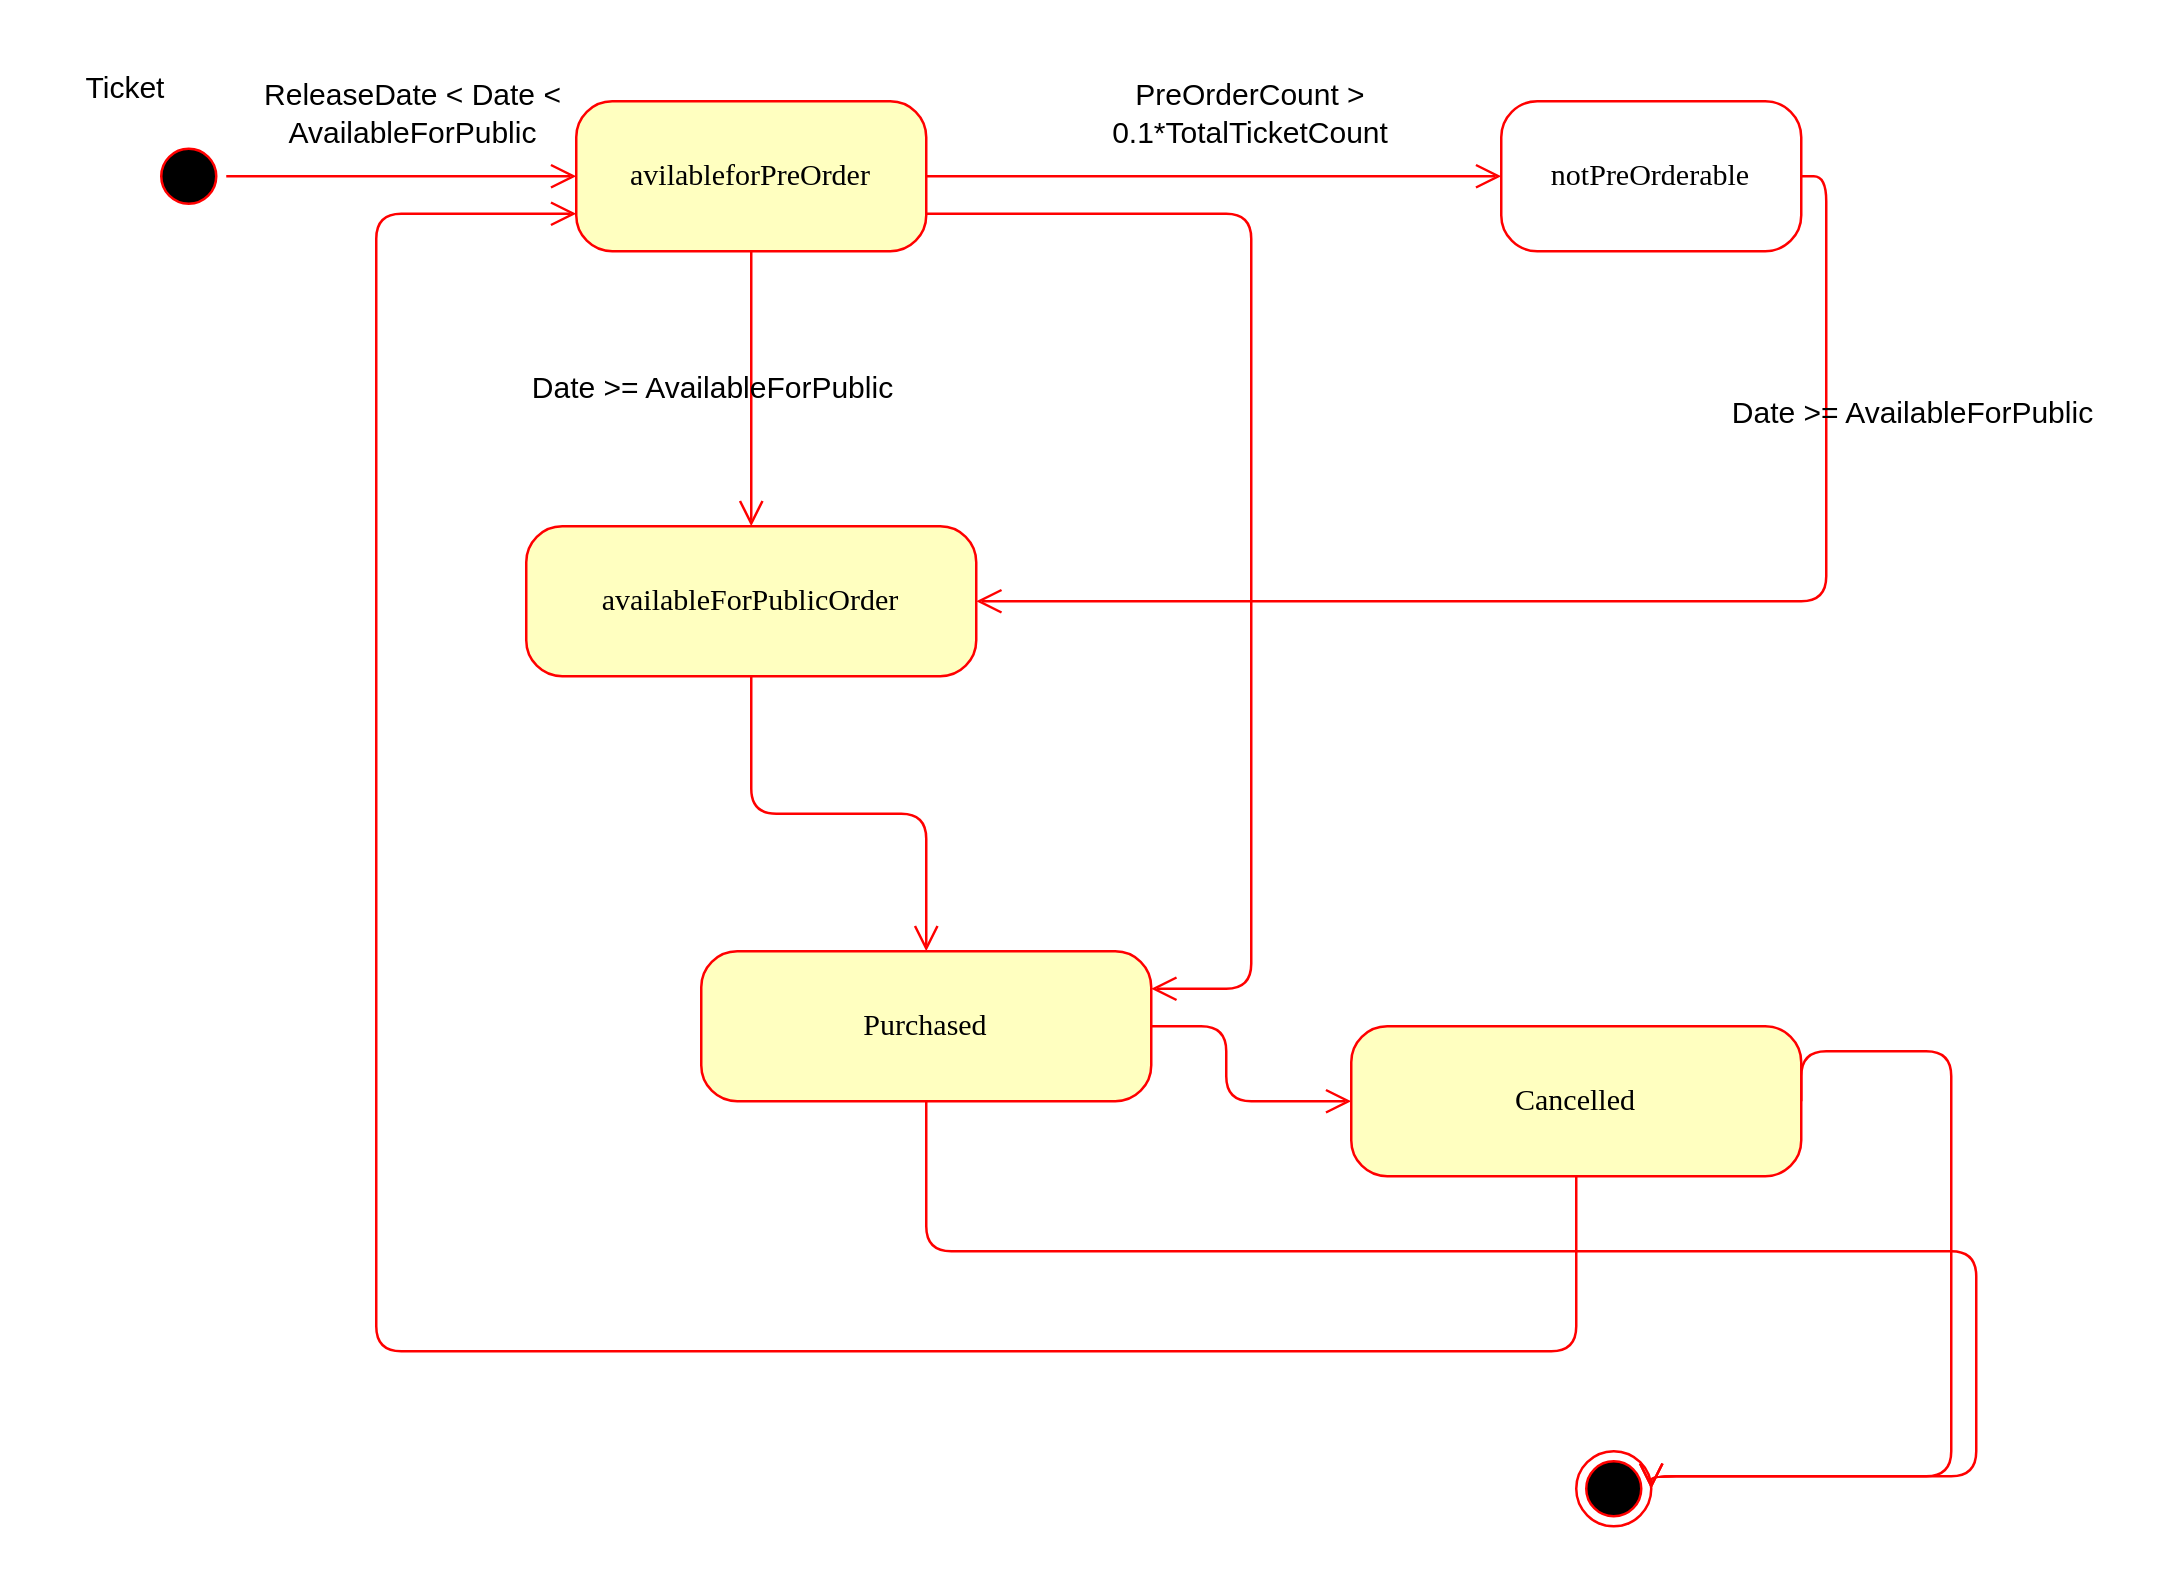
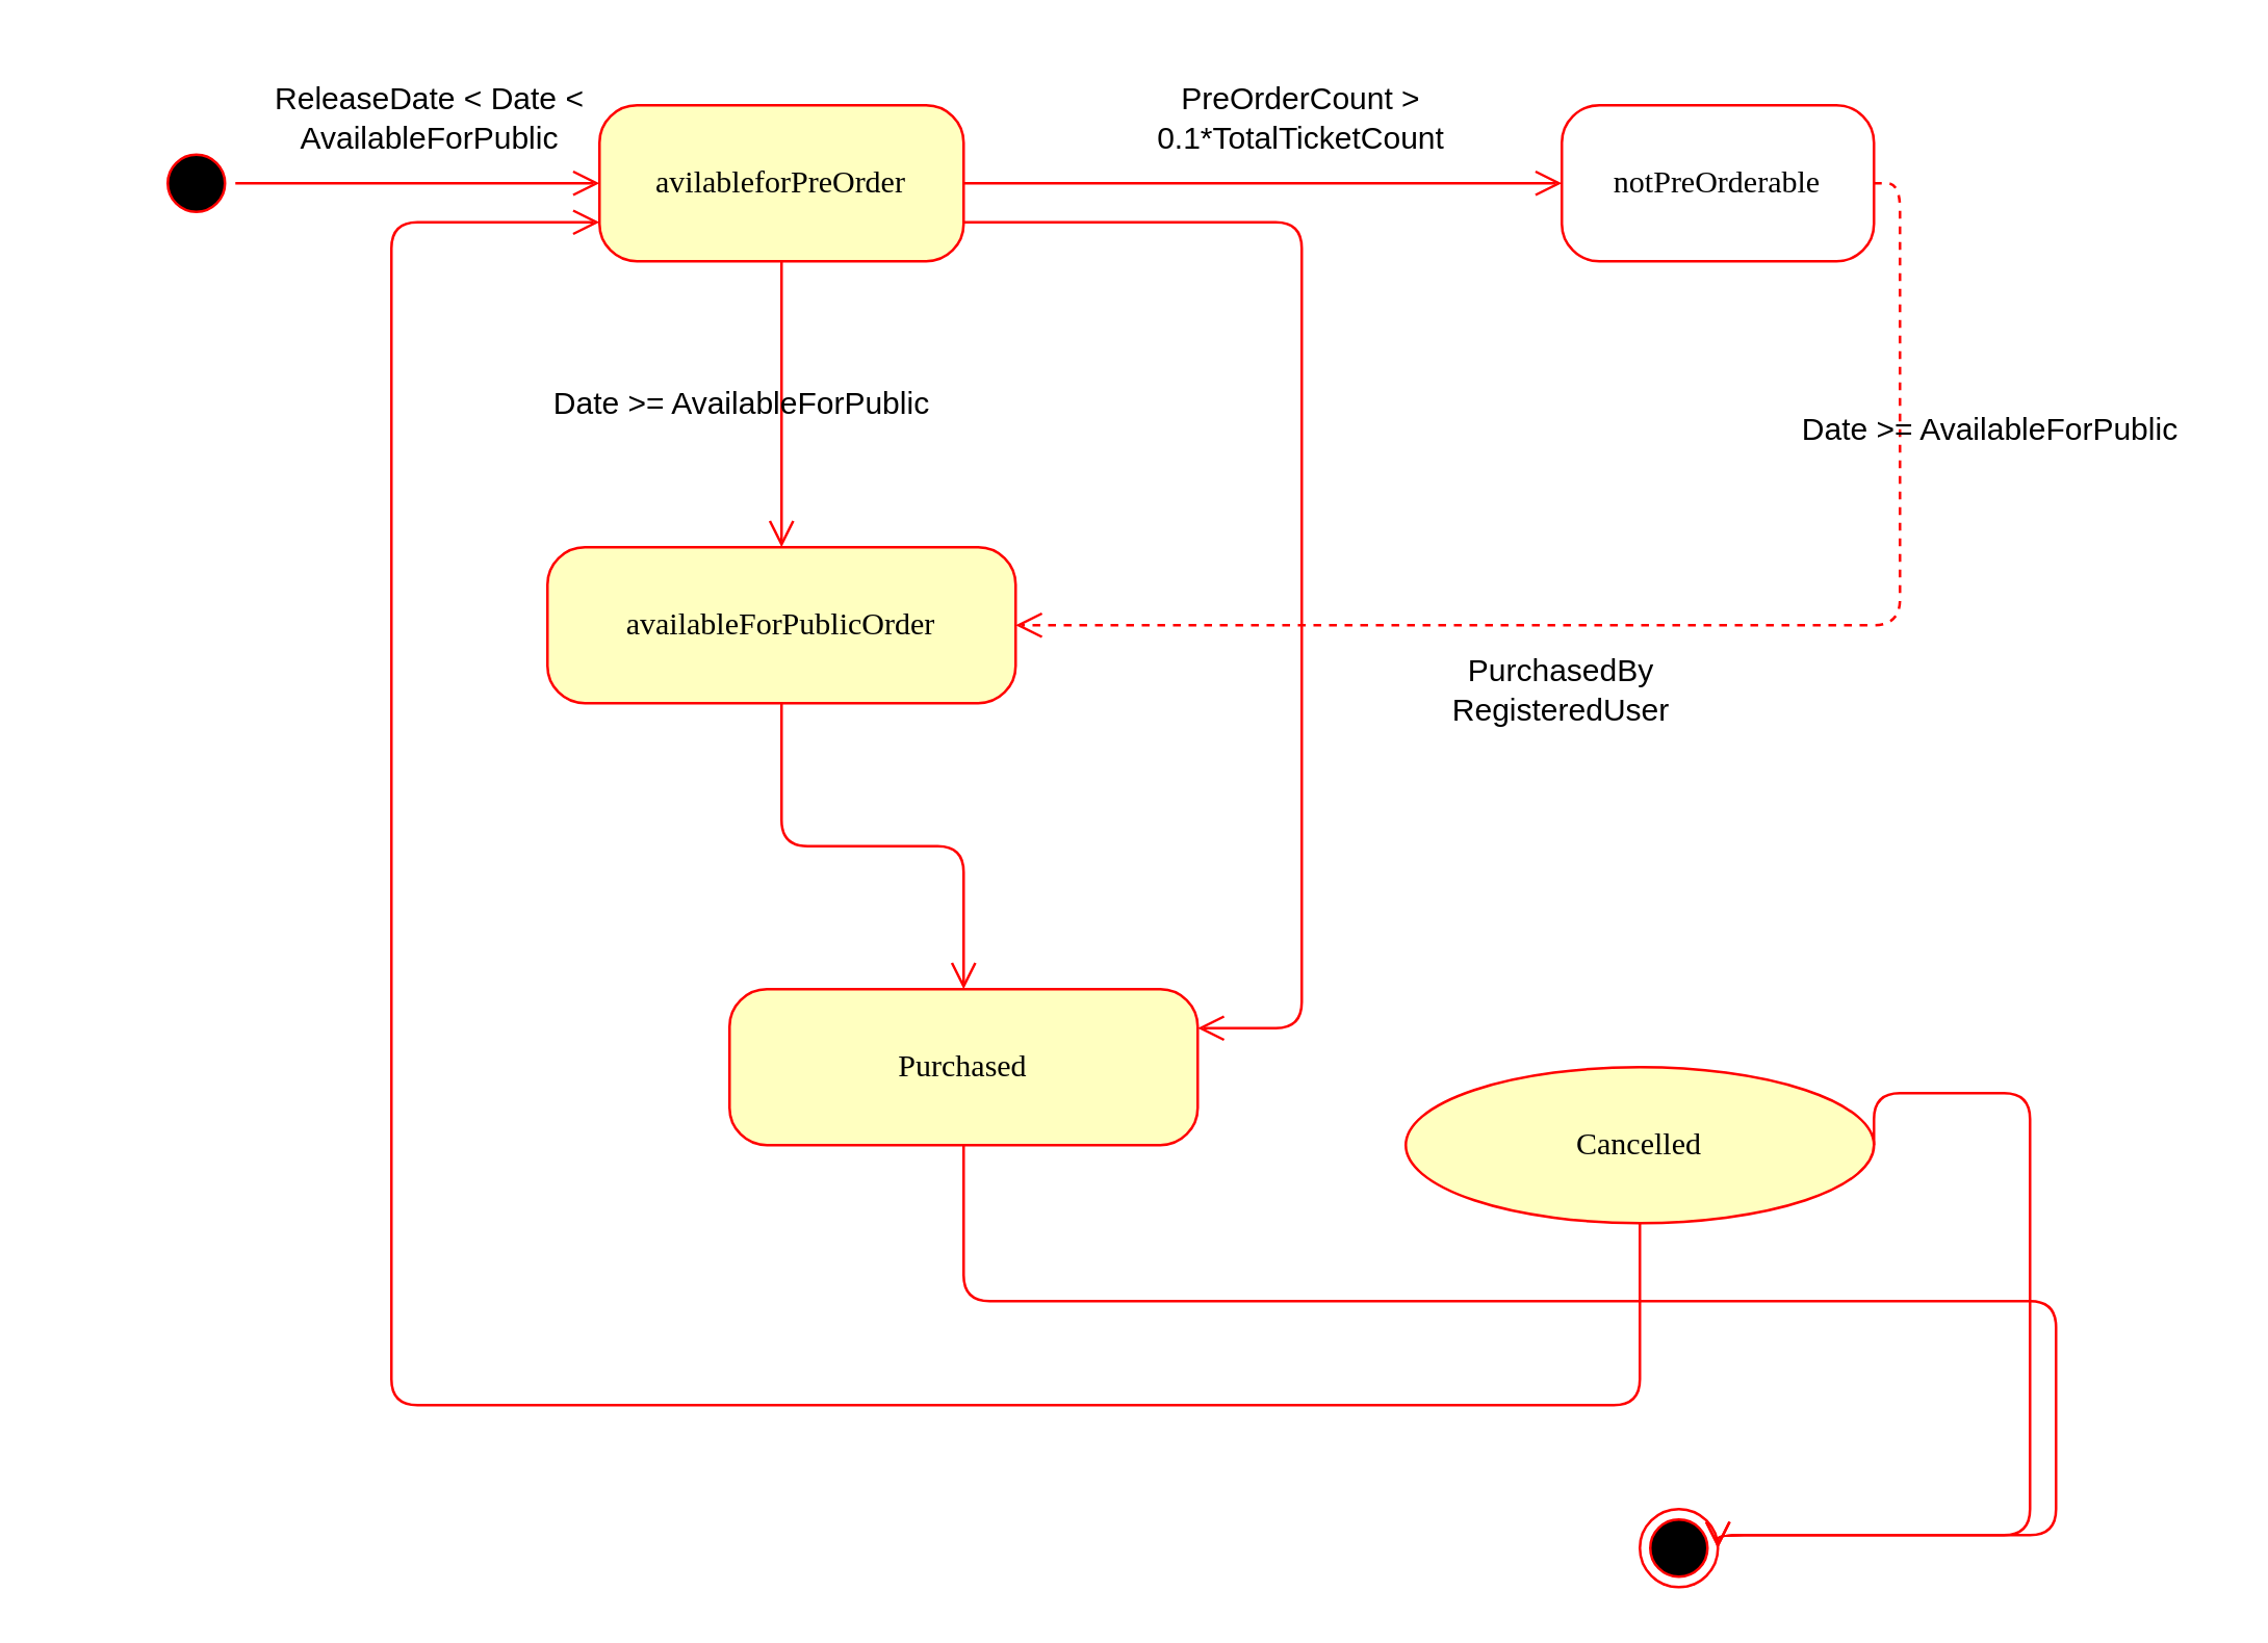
  <mxCell id="0" />
  <mxCell id="1" parent="0" />
  <mxCell id="2" value="" style="ellipse;html=1;shape=startState;fillColor=#000000;strokeColor=#ff0000;rounded=1;shadow=0;comic=0;labelBackgroundColor=none;fontFamily=Verdana;fontSize=12;fontColor=#000000;align=center;direction=south;" parent="1" vertex="1"><mxGeometry x="60" y="55" width="30" height="30" as="geometry" /></mxCell>
  <mxCell id="3" value="avilableforPreOrder" style="rounded=1;whiteSpace=wrap;html=1;arcSize=24;fillColor=#ffffc0;strokeColor=#ff0000;shadow=0;comic=0;labelBackgroundColor=none;fontFamily=Verdana;fontSize=12;fontColor=#000000;align=center;" parent="1" vertex="1"><mxGeometry x="230" y="40" width="140" height="60" as="geometry" /></mxCell>
  <mxCell id="4" style="edgeStyle=orthogonalEdgeStyle;html=1;exitX=1;exitY=0.5;entryX=0;entryY=0.5;labelBackgroundColor=none;endArrow=open;endSize=8;strokeColor=#ff0000;fontFamily=Verdana;fontSize=12;align=left;exitDx=0;exitDy=0;entryDx=0;entryDy=0;" parent="1" source="3" target="5" edge="1"><mxGeometry relative="1" as="geometry" /></mxCell>
  <mxCell id="5" value="notPreOrderable" style="rounded=1;whiteSpace=wrap;html=1;arcSize=24;fillColor=#ffffff;strokeColor=#ff0000;shadow=0;comic=0;labelBackgroundColor=none;fontFamily=Verdana;fontSize=12;fontColor=#000000;align=center;" parent="1" vertex="1"><mxGeometry x="600" y="40" width="120" height="60" as="geometry" /></mxCell>
  <mxCell id="6" style="edgeStyle=orthogonalEdgeStyle;html=1;labelBackgroundColor=none;endArrow=open;endSize=8;strokeColor=#ff0000;fontFamily=Verdana;fontSize=12;align=left;" parent="1" source="2" target="3" edge="1"><mxGeometry relative="1" as="geometry" /></mxCell>
- <mxCell id="7" value="Ticket" style="text;html=1;strokeColor=none;fillColor=none;align=center;verticalAlign=middle;whiteSpace=wrap;rounded=0;" vertex="1" parent="1"><mxGeometry x="20" y="20" width="60" height="30" as="geometry" /></mxCell>
  <mxCell id="8" value="PreOrderCount &amp;gt; 0.1*TotalTicketCount" style="text;html=1;strokeColor=none;fillColor=none;align=center;verticalAlign=middle;whiteSpace=wrap;rounded=0;" vertex="1" parent="1"><mxGeometry x="440" y="30" width="120" height="30" as="geometry" /></mxCell>
  <mxCell id="9" value="ReleaseDate &amp;lt; Date &amp;lt; AvailableForPublic" style="text;html=1;strokeColor=none;fillColor=none;align=center;verticalAlign=middle;whiteSpace=wrap;rounded=0;" vertex="1" parent="1"><mxGeometry x="80" y="30" width="170" height="30" as="geometry" /></mxCell>
  <mxCell id="10" value="availableForPublicOrder" style="rounded=1;whiteSpace=wrap;html=1;arcSize=24;fillColor=#ffffc0;strokeColor=#ff0000;shadow=0;comic=0;labelBackgroundColor=none;fontFamily=Verdana;fontSize=12;fontColor=#000000;align=center;" vertex="1" parent="1"><mxGeometry x="210" y="210" width="180" height="60" as="geometry" /></mxCell>
  <mxCell id="11" style="edgeStyle=orthogonalEdgeStyle;html=1;labelBackgroundColor=none;endArrow=open;endSize=8;strokeColor=#ff0000;fontFamily=Verdana;fontSize=12;align=left;entryX=0.5;entryY=0;entryDx=0;entryDy=0;exitX=0.5;exitY=1;exitDx=0;exitDy=0;" edge="1" parent="1" source="3" target="10"><mxGeometry relative="1" as="geometry"><mxPoint x="105" y="80" as="sourcePoint" /><mxPoint x="310" y="80" as="targetPoint" /></mxGeometry></mxCell>
  <mxCell id="12" value="Date &amp;gt;= AvailableForPublic" style="text;html=1;strokeColor=none;fillColor=none;align=center;verticalAlign=middle;whiteSpace=wrap;rounded=0;" vertex="1" parent="1"><mxGeometry x="200" y="140" width="170" height="30" as="geometry" /></mxCell>
+ <mxCell id="13" value="PurchasedBy RegisteredUser" style="text;html=1;strokeColor=none;fillColor=none;align=center;verticalAlign=middle;whiteSpace=wrap;rounded=0;" vertex="1" parent="1"><mxGeometry x="570" y="250" width="60" height="30" as="geometry" /></mxCell>
  <mxCell id="14" style="edgeStyle=orthogonalEdgeStyle;html=1;exitX=1;exitY=0.75;labelBackgroundColor=none;endArrow=open;endSize=8;strokeColor=#ff0000;fontFamily=Verdana;fontSize=12;align=left;exitDx=0;exitDy=0;entryX=1;entryY=0.25;entryDx=0;entryDy=0;" edge="1" parent="1" source="3" target="16"><mxGeometry relative="1" as="geometry"><mxPoint x="450" y="80" as="sourcePoint" /><mxPoint x="600" y="170" as="targetPoint" /><Array as="points"><mxPoint x="500" y="85" /><mxPoint x="500" y="395" /></Array></mxGeometry></mxCell>
  <mxCell id="15" value="" style="ellipse;html=1;shape=endState;fillColor=#000000;strokeColor=#ff0000;rounded=1;shadow=0;comic=0;labelBackgroundColor=none;fontFamily=Verdana;fontSize=12;fontColor=#000000;align=center;" parent="1" vertex="1"><mxGeometry x="630" y="580" width="30" height="30" as="geometry" /></mxCell>
  <mxCell id="16" value="Purchased" style="rounded=1;whiteSpace=wrap;html=1;arcSize=24;fillColor=#ffffc0;strokeColor=#ff0000;shadow=0;comic=0;labelBackgroundColor=none;fontFamily=Verdana;fontSize=12;fontColor=#000000;align=center;" vertex="1" parent="1"><mxGeometry x="280" y="380" width="180" height="60" as="geometry" /></mxCell>
  <mxCell id="17" style="edgeStyle=orthogonalEdgeStyle;html=1;labelBackgroundColor=none;endArrow=open;endSize=8;strokeColor=#ff0000;fontFamily=Verdana;fontSize=12;align=left;entryX=0.5;entryY=0;entryDx=0;entryDy=0;exitX=0.5;exitY=1;exitDx=0;exitDy=0;" edge="1" parent="1" source="10" target="16"><mxGeometry relative="1" as="geometry"><mxPoint x="370" y="280" as="sourcePoint" /><mxPoint x="370" y="390" as="targetPoint" /></mxGeometry></mxCell>
- <mxCell id="18" style="edgeStyle=orthogonalEdgeStyle;html=1;labelBackgroundColor=none;endArrow=open;endSize=8;strokeColor=#ff0000;fontFamily=Verdana;fontSize=12;align=left;exitX=1;exitY=0.5;exitDx=0;exitDy=0;entryX=0;entryY=0.5;entryDx=0;entryDy=0;" edge="1" parent="1" source="16" target="19"><mxGeometry relative="1" as="geometry"><mxPoint x="380" y="280" as="sourcePoint" /><mxPoint x="820" y="430" as="targetPoint" /><Array as="points"><mxPoint x="490" y="410" /><mxPoint x="490" y="440" /></Array></mxGeometry></mxCell>
- <mxCell id="19" value="Cancelled" style="rounded=1;whiteSpace=wrap;html=1;arcSize=24;fillColor=#ffffc0;strokeColor=#ff0000;shadow=0;comic=0;labelBackgroundColor=none;fontFamily=Verdana;fontSize=12;fontColor=#000000;align=center;" vertex="1" parent="1"><mxGeometry x="540" y="410" width="180" height="60" as="geometry" /></mxCell>
+ <mxCell id="19" value="Cancelled" style="ellipse;whiteSpace=wrap;html=1;arcSize=24;fillColor=#ffffc0;strokeColor=#ff0000;shadow=0;comic=0;labelBackgroundColor=none;fontFamily=Verdana;fontSize=12;fontColor=#000000;align=center;" vertex="1" parent="1"><mxGeometry x="540" y="410" width="180" height="60" as="geometry" /></mxCell>
  <mxCell id="20" style="edgeStyle=orthogonalEdgeStyle;html=1;labelBackgroundColor=none;endArrow=open;endSize=8;strokeColor=#ff0000;fontFamily=Verdana;fontSize=12;align=left;exitX=1;exitY=0.5;exitDx=0;exitDy=0;entryX=1;entryY=0.5;entryDx=0;entryDy=0;" edge="1" parent="1" source="19" target="15"><mxGeometry relative="1" as="geometry"><mxPoint x="470" y="420" as="sourcePoint" /><mxPoint x="980" y="420" as="targetPoint" /><Array as="points"><mxPoint x="720" y="420" /><mxPoint x="780" y="420" /><mxPoint x="780" y="590" /><mxPoint x="660" y="590" /></Array></mxGeometry></mxCell>
  <mxCell id="21" style="edgeStyle=orthogonalEdgeStyle;html=1;exitX=0.5;exitY=1;labelBackgroundColor=none;endArrow=open;endSize=8;strokeColor=#ff0000;fontFamily=Verdana;fontSize=12;align=left;exitDx=0;exitDy=0;entryX=1;entryY=0.5;entryDx=0;entryDy=0;" edge="1" parent="1" source="16" target="15"><mxGeometry relative="1" as="geometry"><mxPoint x="450" y="95" as="sourcePoint" /><mxPoint x="470" y="405" as="targetPoint" /><Array as="points"><mxPoint x="370" y="500" /><mxPoint x="790" y="500" /><mxPoint x="790" y="590" /><mxPoint x="660" y="590" /></Array></mxGeometry></mxCell>
- <mxCell id="22" style="edgeStyle=orthogonalEdgeStyle;html=1;exitX=1;exitY=0.5;labelBackgroundColor=none;endArrow=open;endSize=8;strokeColor=#ff0000;fontFamily=Verdana;fontSize=12;align=left;exitDx=0;exitDy=0;entryX=1;entryY=0.5;entryDx=0;entryDy=0;" edge="1" parent="1" source="5" target="10"><mxGeometry relative="1" as="geometry"><mxPoint x="450" y="95" as="sourcePoint" /><mxPoint x="470" y="405" as="targetPoint" /></mxGeometry></mxCell>
+ <mxCell id="22" style="edgeStyle=orthogonalEdgeStyle;html=1;exitX=1;exitY=0.5;labelBackgroundColor=none;endArrow=open;endSize=8;strokeColor=#ff0000;fontFamily=Verdana;fontSize=12;align=left;exitDx=0;exitDy=0;entryX=1;entryY=0.5;entryDx=0;entryDy=0;dashed=1;" edge="1" parent="1" source="5" target="10"><mxGeometry relative="1" as="geometry"><mxPoint x="450" y="95" as="sourcePoint" /><mxPoint x="470" y="405" as="targetPoint" /></mxGeometry></mxCell>
  <mxCell id="23" value="Date &amp;gt;= AvailableForPublic" style="text;html=1;strokeColor=none;fillColor=none;align=center;verticalAlign=middle;whiteSpace=wrap;rounded=0;" vertex="1" parent="1"><mxGeometry x="680" y="150" width="170" height="30" as="geometry" /></mxCell>
  <mxCell id="24" style="edgeStyle=orthogonalEdgeStyle;html=1;labelBackgroundColor=none;endArrow=open;endSize=8;strokeColor=#ff0000;fontFamily=Verdana;fontSize=12;align=left;entryX=0;entryY=0.75;entryDx=0;entryDy=0;exitX=0.5;exitY=1;exitDx=0;exitDy=0;" edge="1" parent="1" source="19" target="3"><mxGeometry relative="1" as="geometry"><mxPoint x="700" y="520" as="sourcePoint" /><mxPoint x="600" y="600" as="targetPoint" /><Array as="points"><mxPoint x="630" y="540" /><mxPoint x="150" y="540" /><mxPoint x="150" y="85" /></Array></mxGeometry></mxCell>
